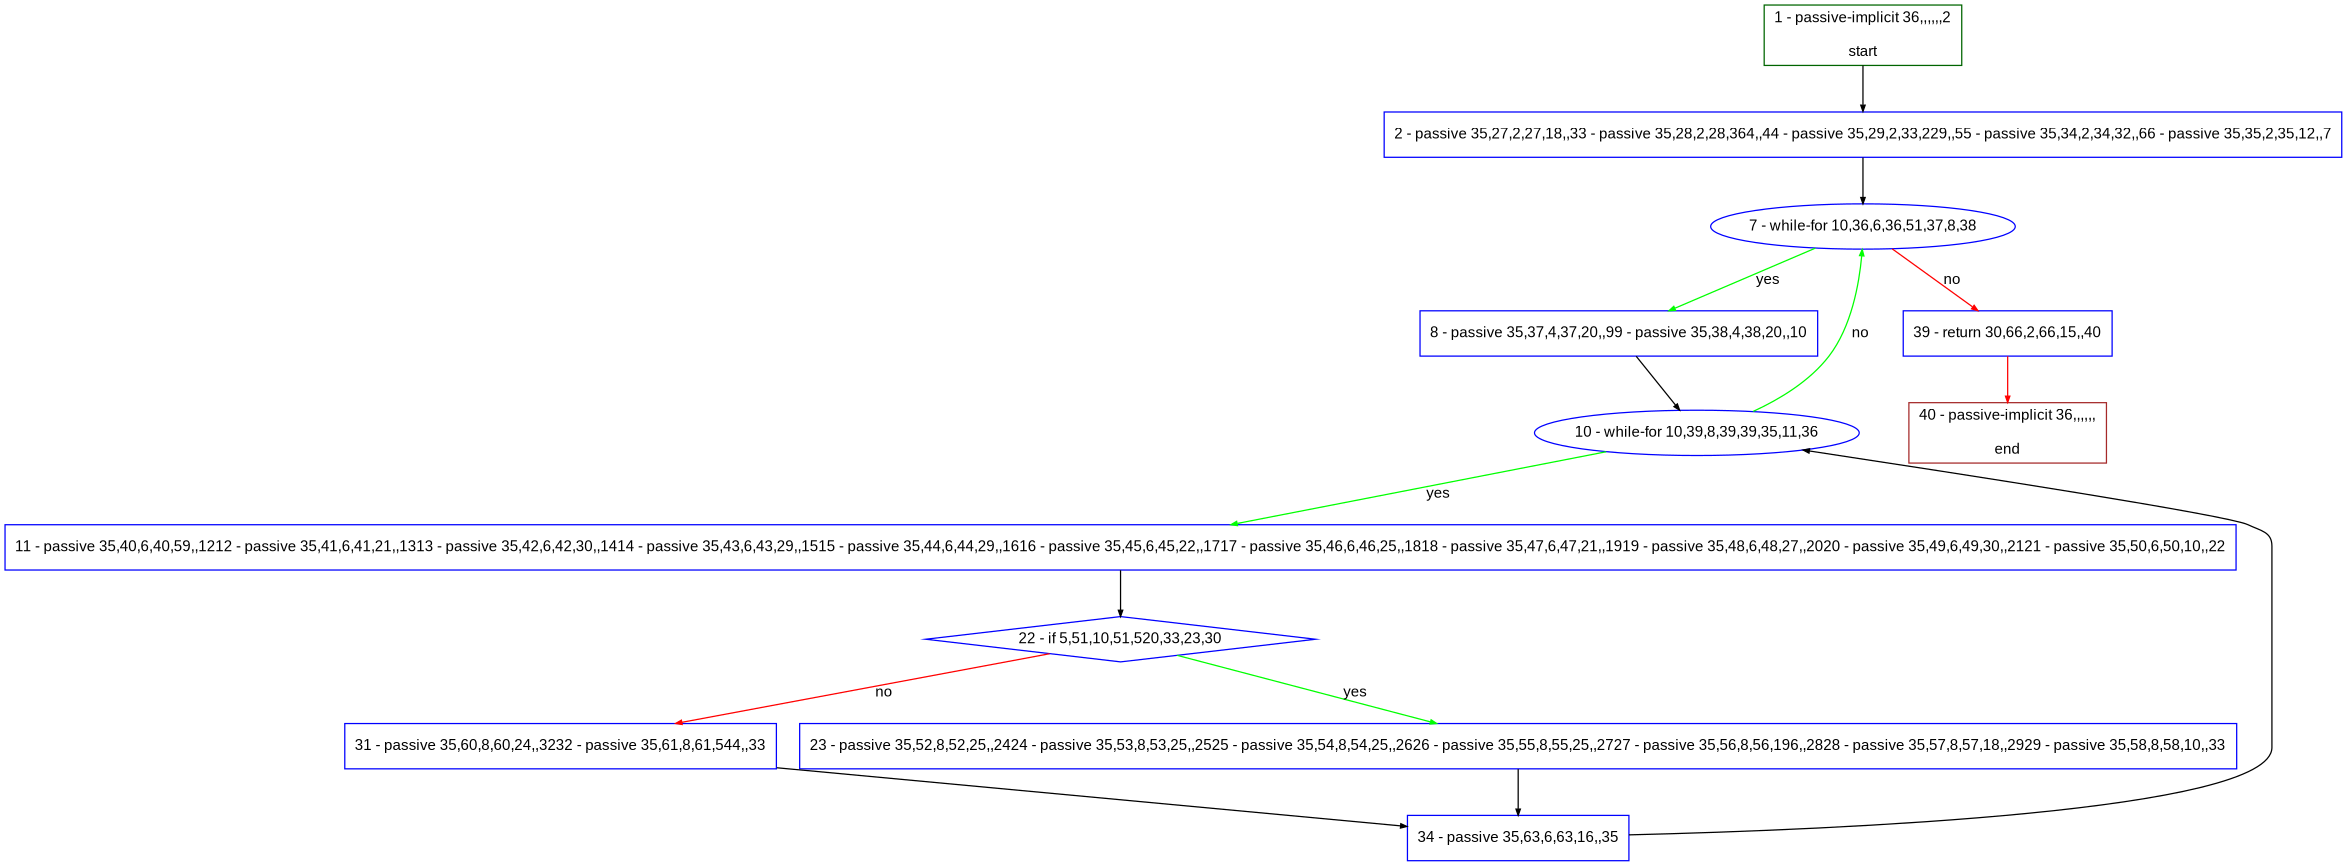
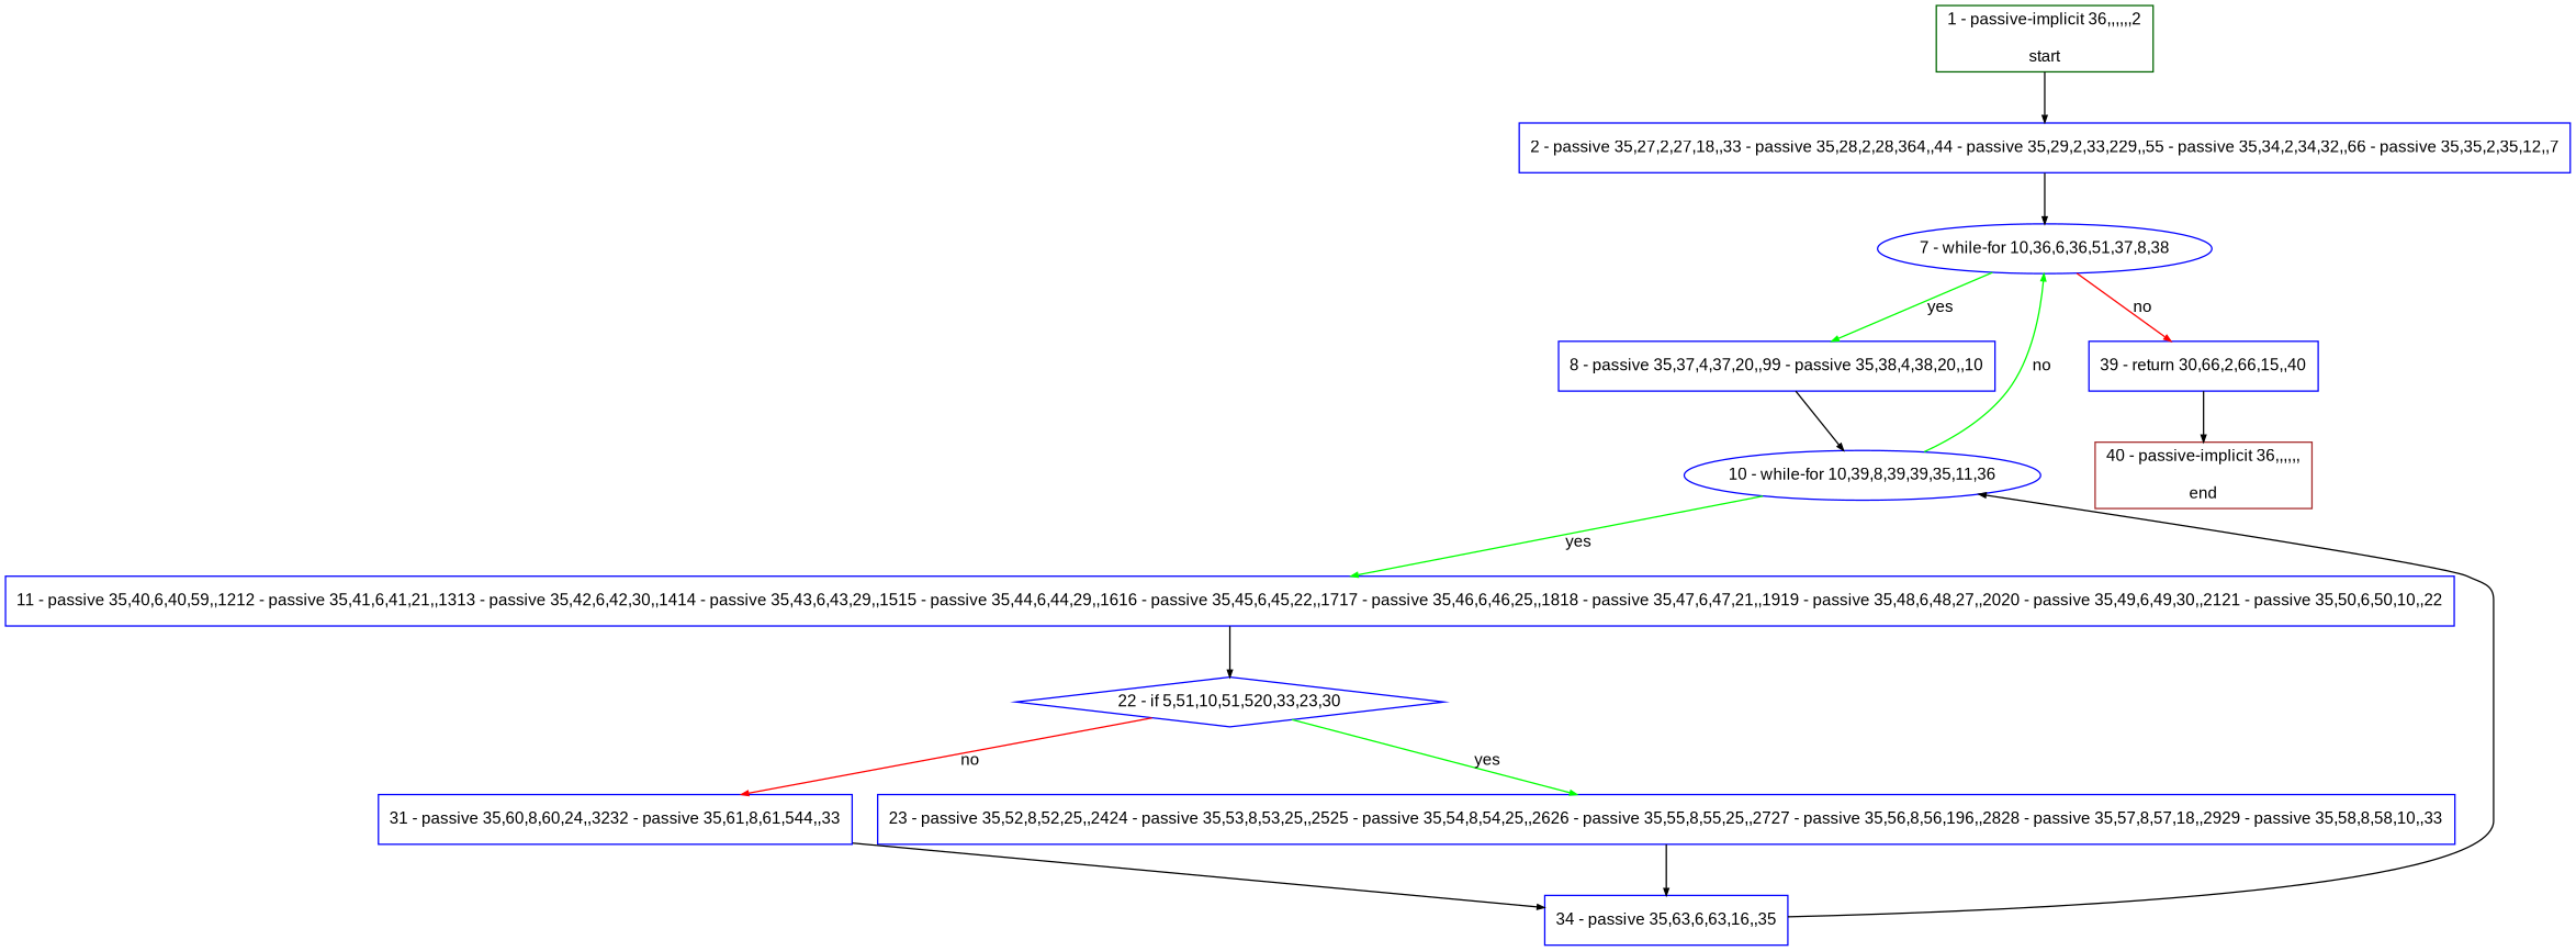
  digraph {
    bgcolor=white
    compound=true
    fillcolor="#FFFFCC"
    fontname=Arial
    fontsize=12
    pack=true
    packmode=clust
    style="rounded,filled"
    node [color="#0000ff" compound=true fillcolor="#ffffff" fixedsize=false fontname=Arial fontsize=12 node_initialized=no shape=box style=filled]
    edge [arrowhead=normal arrowsize=0.5 arrowtail=none color="#000000" compound=true dir=forward fontcolor=black fontname=Arial fontsize=12]
    n1 [label="2 - passive 35,27,2,27,18,,33 - passive 35,28,2,28,364,,44 - passive 35,29,2,33,229,,55 - passive 35,34,2,34,32,,66 - passive 35,35,2,35,12,,7"]
    n2 [label="7 - while-for 10,36,6,36,51,37,8,38" shape=oval]
    n3 [label="8 - passive 35,37,4,37,20,,99 - passive 35,38,4,38,20,,10"]
    n4 [label="39 - return 30,66,2,66,15,,40"]
    n5 [color="#006400" label="1 - passive-implicit 36,,,,,,2\n\nstart"]
    n6 [label="10 - while-for 10,39,8,39,39,35,11,36" shape=oval]
    n7 [color="#a52a2a" label="40 - passive-implicit 36,,,,,,\n\nend"]
    n8 [label="11 - passive 35,40,6,40,59,,1212 - passive 35,41,6,41,21,,1313 - passive 35,42,6,42,30,,1414 - passive 35,43,6,43,29,,1515 - passive 35,44,6,44,29,,1616 - passive 35,45,6,45,22,,1717 - passive 35,46,6,46,25,,1818 - passive 35,47,6,47,21,,1919 - passive 35,48,6,48,27,,2020 - passive 35,49,6,49,30,,2121 - passive 35,50,6,50,10,,22"]
    n9 [label="22 - if 5,51,10,51,520,33,23,30" shape=diamond]
    n10 [label="23 - passive 35,52,8,52,25,,2424 - passive 35,53,8,53,25,,2525 - passive 35,54,8,54,25,,2626 - passive 35,55,8,55,25,,2727 - passive 35,56,8,56,196,,2828 - passive 35,57,8,57,18,,2929 - passive 35,58,8,58,10,,33"]
    n11 [label="31 - passive 35,60,8,60,24,,3232 - passive 35,61,8,61,544,,33"]
    n12 [label="34 - passive 35,63,6,63,16,,35"]
    n1 -> n2
    n2 -> n3 [color="#00ff00" label=yes]
    n2 -> n4 [color="#ff0000" label=no]
    n3 -> n6
-   n4 -> n7 [color="#ff0000"]
+   n4 -> n7
    n5 -> n1
    n6 -> n2 [color="#00ff00" label=no]
    n6 -> n8 [color="#00ff00" label=yes]
    n8 -> n9
    n9 -> n10 [color="#00ff00" label=yes]
    n9 -> n11 [color="#ff0000" label=no]
    n10 -> n12
    n11 -> n12
    n12 -> n6
  }
